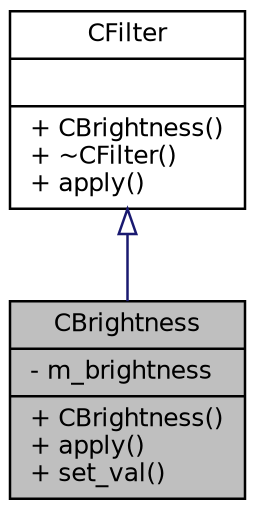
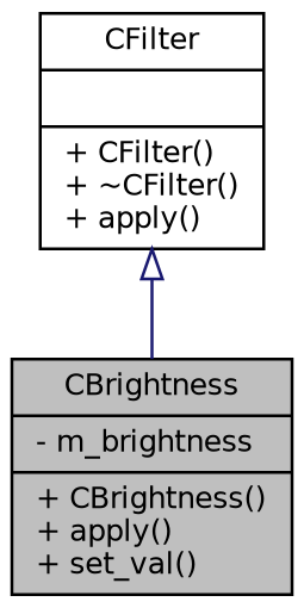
  digraph {
    node [color=black fontname=Helvetica fontsize=10 shape=record style=filled]
    n1 [fillcolor=grey75 fontcolor=black height=0.2 label="{CBrightness\n|- m_brightness\l|+ CBrightness()\l+ apply()\l+ set_val()\l}" width=0.4]
-   n2 [fillcolor=white height=0.2 label="{CFilter\n||+ CBrightness()\l+ ~CFilter()\l+ apply()\l}" width=0.4]
+   n2 [fillcolor=white height=0.2 label="{CFilter\n||+ CFilter()\l+ ~CFilter()\l+ apply()\l}" width=0.4]
    n2 -> n1 [arrowtail=onormal color=midnightblue dir=back fontname=Helvetica fontsize=10 labelfontname=Helvetica labelfontsize=10 style=solid]
  }
